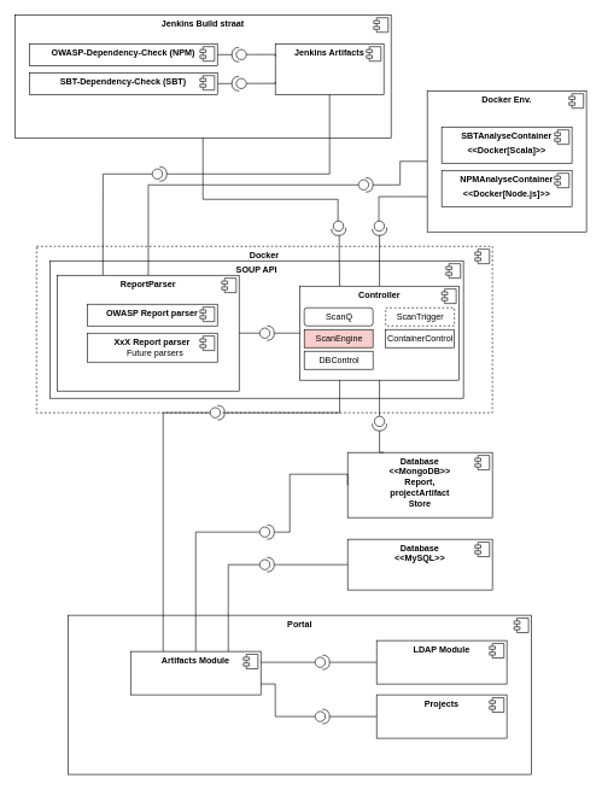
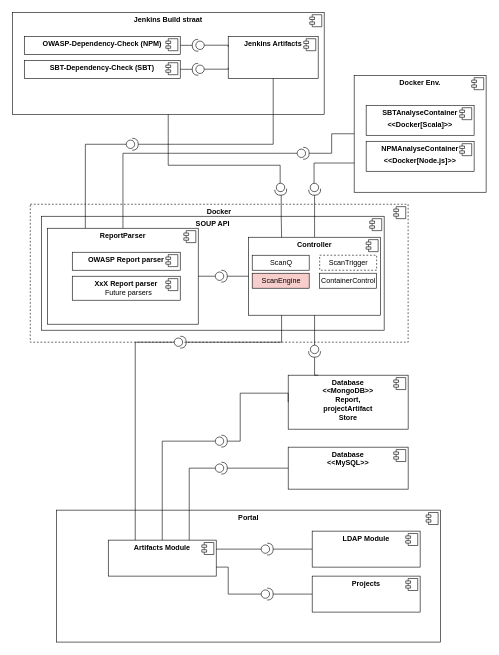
  <mxCell id="0" />
  <mxCell id="1" parent="0" />
  <mxCell id="2" value="&lt;p style=&quot;margin: 0px ; margin-top: 6px ; text-align: center&quot;&gt;&lt;b&gt;Docker&lt;/b&gt;&lt;/p&gt;" style="align=left;overflow=fill;html=1;dropTarget=0;dashed=1;" parent="1" vertex="1"><mxGeometry x="50" y="340" width="630" height="230" as="geometry" /></mxCell>
  <mxCell id="3" value="" style="shape=component;jettyWidth=8;jettyHeight=4;" parent="2" vertex="1"><mxGeometry x="1" width="20" height="20" relative="1" as="geometry"><mxPoint x="-24" y="4" as="offset" /></mxGeometry></mxCell>
  <mxCell id="4" value="&lt;p style=&quot;margin: 6px 0px 0px&quot;&gt;&lt;b&gt;Docker Env.&lt;/b&gt;&lt;/p&gt;" style="align=center;overflow=fill;html=1;dropTarget=0;verticalAlign=middle;" parent="1" vertex="1"><mxGeometry x="590" y="125" width="220" height="195" as="geometry" /></mxCell>
  <mxCell id="5" value="" style="shape=component;jettyWidth=8;jettyHeight=4;" parent="4" vertex="1"><mxGeometry x="1" width="20" height="20" relative="1" as="geometry"><mxPoint x="-24" y="4" as="offset" /></mxGeometry></mxCell>
  <mxCell id="6" value="&lt;p style=&quot;margin: 0px ; margin-top: 6px ; text-align: center&quot;&gt;&lt;b&gt;SOUP API&lt;/b&gt;&lt;/p&gt;" style="align=left;overflow=fill;html=1;dropTarget=0;" parent="1" vertex="1"><mxGeometry x="69" y="360" width="571" height="190" as="geometry" /></mxCell>
  <mxCell id="7" value="" style="shape=component;jettyWidth=8;jettyHeight=4;" parent="6" vertex="1"><mxGeometry x="1" width="20" height="20" relative="1" as="geometry"><mxPoint x="-24" y="4" as="offset" /></mxGeometry></mxCell>
  <mxCell id="8" value="&lt;p style=&quot;margin: 0px ; margin-top: 6px ; text-align: center&quot;&gt;&lt;b&gt;Portal&lt;/b&gt;&lt;/p&gt;" style="align=left;overflow=fill;html=1;dropTarget=0;" parent="1" vertex="1"><mxGeometry x="94" y="850" width="640" height="220" as="geometry" /></mxCell>
  <mxCell id="9" value="" style="shape=component;jettyWidth=8;jettyHeight=4;" parent="8" vertex="1"><mxGeometry x="1" width="20" height="20" relative="1" as="geometry"><mxPoint x="-24" y="4" as="offset" /></mxGeometry></mxCell>
  <mxCell id="10" value="&lt;p style=&quot;margin: 0px ; margin-top: 6px ; text-align: center&quot;&gt;&lt;b&gt;Jenkins Build straat&lt;/b&gt;&lt;/p&gt;" style="align=left;overflow=fill;html=1;dropTarget=0;" parent="1" vertex="1"><mxGeometry x="20" y="20" width="520" height="170" as="geometry" /></mxCell>
  <mxCell id="11" value="" style="shape=component;jettyWidth=8;jettyHeight=4;" parent="10" vertex="1"><mxGeometry x="1" width="20" height="20" relative="1" as="geometry"><mxPoint x="-24" y="4" as="offset" /></mxGeometry></mxCell>
  <mxCell id="12" style="edgeStyle=orthogonalEdgeStyle;rounded=0;orthogonalLoop=1;jettySize=auto;html=1;exitX=1;exitY=0.5;exitDx=0;exitDy=0;entryX=1;entryY=0.5;entryDx=0;entryDy=0;entryPerimeter=0;endArrow=none;endFill=0;" parent="1" source="13" target="21" edge="1"><mxGeometry relative="1" as="geometry" /></mxCell>
  <mxCell id="13" value="&lt;p style=&quot;margin: 0px ; margin-top: 6px ; text-align: center&quot;&gt;&lt;b&gt;OWASP-Dependency-Check (NPM)&lt;/b&gt;&lt;/p&gt;&lt;p style=&quot;margin: 0px ; margin-left: 8px&quot;&gt;&lt;br&gt;&lt;br&gt;&lt;/p&gt;" style="align=left;overflow=fill;html=1;dropTarget=0;" parent="1" vertex="1"><mxGeometry x="40" y="60" width="260" height="30" as="geometry" /></mxCell>
  <mxCell id="14" value="" style="shape=component;jettyWidth=8;jettyHeight=4;" parent="13" vertex="1"><mxGeometry x="1" width="20" height="20" relative="1" as="geometry"><mxPoint x="-24" y="4" as="offset" /></mxGeometry></mxCell>
  <mxCell id="15" style="edgeStyle=orthogonalEdgeStyle;rounded=0;orthogonalLoop=1;jettySize=auto;html=1;exitX=1;exitY=0.5;exitDx=0;exitDy=0;entryX=1;entryY=0.5;entryDx=0;entryDy=0;entryPerimeter=0;endArrow=none;endFill=0;" parent="1" source="16" target="23" edge="1"><mxGeometry relative="1" as="geometry" /></mxCell>
  <mxCell id="16" value="&lt;p style=&quot;margin: 0px ; margin-top: 6px ; text-align: center&quot;&gt;&lt;b&gt;SBT-Dependency-Check (SBT)&lt;/b&gt;&lt;/p&gt;&lt;p style=&quot;margin: 0px ; margin-left: 8px&quot;&gt;&lt;br&gt;&lt;br&gt;&lt;/p&gt;" style="align=left;overflow=fill;html=1;dropTarget=0;" parent="1" vertex="1"><mxGeometry x="40" y="100" width="260" height="30" as="geometry" /></mxCell>
  <mxCell id="17" value="" style="shape=component;jettyWidth=8;jettyHeight=4;" parent="16" vertex="1"><mxGeometry x="1" width="20" height="20" relative="1" as="geometry"><mxPoint x="-24" y="4" as="offset" /></mxGeometry></mxCell>
  <mxCell id="18" value="&lt;p style=&quot;margin: 6px 0px 0px&quot;&gt;&lt;b&gt;Jenkins Artifacts&lt;/b&gt;&lt;/p&gt;&lt;p style=&quot;margin: 6px 0px 0px&quot;&gt;&lt;br&gt;&lt;/p&gt;" style="align=center;overflow=fill;html=1;dropTarget=0;verticalAlign=middle;" parent="1" vertex="1"><mxGeometry x="380" y="60" width="150" height="70" as="geometry" /></mxCell>
  <mxCell id="19" value="" style="shape=component;jettyWidth=8;jettyHeight=4;" parent="18" vertex="1"><mxGeometry x="1" width="20" height="20" relative="1" as="geometry"><mxPoint x="-24" y="4" as="offset" /></mxGeometry></mxCell>
  <mxCell id="20" style="edgeStyle=orthogonalEdgeStyle;rounded=0;orthogonalLoop=1;jettySize=auto;html=1;exitX=0;exitY=0.5;exitDx=0;exitDy=0;exitPerimeter=0;entryX=0;entryY=0.25;entryDx=0;entryDy=0;endArrow=none;endFill=0;" parent="1" source="21" target="18" edge="1"><mxGeometry relative="1" as="geometry"><Array as="points"><mxPoint x="380" y="75" /></Array></mxGeometry></mxCell>
  <mxCell id="21" value="" style="shape=providedRequiredInterface;html=1;verticalLabelPosition=bottom;sketch=0;rotation=-181;" parent="1" vertex="1"><mxGeometry x="320" y="65" width="20" height="20" as="geometry" /></mxCell>
  <mxCell id="22" style="edgeStyle=orthogonalEdgeStyle;rounded=0;orthogonalLoop=1;jettySize=auto;html=1;exitX=0;exitY=0.5;exitDx=0;exitDy=0;exitPerimeter=0;endArrow=none;endFill=0;entryX=0;entryY=0.75;entryDx=0;entryDy=0;" parent="1" source="23" target="18" edge="1"><mxGeometry relative="1" as="geometry"><mxPoint x="370" y="80" as="targetPoint" /><Array as="points"><mxPoint x="380" y="115" /></Array></mxGeometry></mxCell>
  <mxCell id="23" value="" style="shape=providedRequiredInterface;html=1;verticalLabelPosition=bottom;sketch=0;rotation=-181;" parent="1" vertex="1"><mxGeometry x="320" y="105" width="20" height="20" as="geometry" /></mxCell>
  <mxCell id="24" style="edgeStyle=orthogonalEdgeStyle;rounded=0;orthogonalLoop=1;jettySize=auto;html=1;entryX=0.25;entryY=0;entryDx=0;entryDy=0;endArrow=none;endFill=0;exitX=0;exitY=0.5;exitDx=0;exitDy=0;exitPerimeter=0;" parent="1" source="26" target="27" edge="1"><mxGeometry relative="1" as="geometry"><mxPoint x="280" y="510" as="sourcePoint" /><Array as="points"><mxPoint x="142" y="240" /></Array></mxGeometry></mxCell>
  <mxCell id="25" style="edgeStyle=orthogonalEdgeStyle;rounded=0;orthogonalLoop=1;jettySize=auto;html=1;entryX=0.5;entryY=1;entryDx=0;entryDy=0;endArrow=none;endFill=0;exitX=1;exitY=0.5;exitDx=0;exitDy=0;exitPerimeter=0;" parent="1" source="26" target="18" edge="1"><mxGeometry relative="1" as="geometry"><mxPoint x="510" y="610" as="sourcePoint" /><Array as="points"><mxPoint x="455" y="240" /></Array></mxGeometry></mxCell>
  <mxCell id="26" value="" style="shape=providedRequiredInterface;html=1;verticalLabelPosition=bottom;sketch=0;rotation=0;" parent="1" vertex="1"><mxGeometry x="210" y="230" width="20" height="20" as="geometry" /></mxCell>
  <mxCell id="27" value="&lt;p style=&quot;margin: 0px ; margin-top: 6px ; text-align: center&quot;&gt;&lt;b&gt;ReportParser&lt;/b&gt;&lt;/p&gt;" style="align=left;overflow=fill;html=1;dropTarget=0;" parent="1" vertex="1"><mxGeometry x="79" y="380" width="251" height="160" as="geometry" /></mxCell>
  <mxCell id="28" value="" style="shape=component;jettyWidth=8;jettyHeight=4;" parent="27" vertex="1"><mxGeometry x="1" width="20" height="20" relative="1" as="geometry"><mxPoint x="-24" y="4" as="offset" /></mxGeometry></mxCell>
  <mxCell id="29" style="edgeStyle=orthogonalEdgeStyle;rounded=0;orthogonalLoop=1;jettySize=auto;html=1;exitX=0.5;exitY=0;exitDx=0;exitDy=0;endArrow=none;endFill=0;" parent="1" source="30" target="75" edge="1"><mxGeometry relative="1" as="geometry" /></mxCell>
  <mxCell id="30" value="&lt;p style=&quot;margin: 0px ; margin-top: 6px ; text-align: center&quot;&gt;&lt;b&gt;Controller&lt;/b&gt;&lt;/p&gt;&lt;p style=&quot;margin: 0px ; margin-top: 6px ; text-align: center&quot;&gt;&lt;br&gt;&lt;/p&gt;" style="align=left;overflow=fill;html=1;dropTarget=0;" parent="1" vertex="1"><mxGeometry x="414" y="395" width="220" height="130" as="geometry" /></mxCell>
  <mxCell id="31" value="" style="shape=component;jettyWidth=8;jettyHeight=4;" parent="30" vertex="1"><mxGeometry x="1" width="20" height="20" relative="1" as="geometry"><mxPoint x="-24" y="4" as="offset" /></mxGeometry></mxCell>
  <mxCell id="32" value="&lt;p style=&quot;margin: 0px ; margin-top: 6px ; text-align: center&quot;&gt;&lt;b&gt;Database&lt;br&gt;&amp;lt;&amp;lt;MongoDB&amp;gt;&amp;gt;&lt;br&gt;Report,&lt;br&gt;projectArtifact&lt;br&gt;Store&lt;/b&gt;&lt;/p&gt;" style="align=left;overflow=fill;html=1;dropTarget=0;" parent="1" vertex="1"><mxGeometry x="480" y="625" width="200" height="90" as="geometry" /></mxCell>
  <mxCell id="33" value="" style="shape=component;jettyWidth=8;jettyHeight=4;" parent="32" vertex="1"><mxGeometry x="1" width="20" height="20" relative="1" as="geometry"><mxPoint x="-24" y="4" as="offset" /></mxGeometry></mxCell>
  <mxCell id="34" value="&lt;p style=&quot;margin: 0px ; margin-top: 6px ; text-align: center&quot;&gt;&lt;b&gt;Database&lt;br&gt;&amp;lt;&amp;lt;MySQL&amp;gt;&amp;gt;&lt;/b&gt;&lt;/p&gt;" style="align=left;overflow=fill;html=1;dropTarget=0;" parent="1" vertex="1"><mxGeometry x="480" y="745" width="200" height="70" as="geometry" /></mxCell>
  <mxCell id="35" value="" style="shape=component;jettyWidth=8;jettyHeight=4;" parent="34" vertex="1"><mxGeometry x="1" width="20" height="20" relative="1" as="geometry"><mxPoint x="-24" y="4" as="offset" /></mxGeometry></mxCell>
  <mxCell id="36" value="&lt;p style=&quot;margin: 0px ; margin-top: 6px ; text-align: center&quot;&gt;&lt;b&gt;Artifacts Module&lt;br&gt;&lt;/b&gt;&lt;/p&gt;" style="align=left;overflow=fill;html=1;dropTarget=0;" parent="1" vertex="1"><mxGeometry x="180" y="900" width="180" height="60" as="geometry" /></mxCell>
  <mxCell id="37" value="" style="shape=component;jettyWidth=8;jettyHeight=4;" parent="36" vertex="1"><mxGeometry x="1" width="20" height="20" relative="1" as="geometry"><mxPoint x="-24" y="4" as="offset" /></mxGeometry></mxCell>
  <mxCell id="38" value="&lt;p style=&quot;margin: 0px ; margin-top: 6px ; text-align: center&quot;&gt;&lt;b&gt;OWASP Report parser&lt;/b&gt;&lt;/p&gt;&lt;p style=&quot;margin: 0px ; margin-left: 8px&quot;&gt;&lt;br&gt;&lt;/p&gt;" style="align=left;overflow=fill;html=1;dropTarget=0;" parent="1" vertex="1"><mxGeometry x="120" y="420" width="180" height="30" as="geometry" /></mxCell>
  <mxCell id="39" value="" style="shape=component;jettyWidth=8;jettyHeight=4;" parent="38" vertex="1"><mxGeometry x="1" width="20" height="20" relative="1" as="geometry"><mxPoint x="-24" y="4" as="offset" /></mxGeometry></mxCell>
  <mxCell id="40" value="&lt;p style=&quot;margin: 0px ; margin-top: 6px ; text-align: center&quot;&gt;&lt;b&gt;XxX Report parser&lt;/b&gt;&lt;/p&gt;&lt;p style=&quot;text-align: center ; margin: 0px 0px 0px 8px&quot;&gt;Future parsers&lt;/p&gt;" style="align=left;overflow=fill;html=1;dropTarget=0;" parent="1" vertex="1"><mxGeometry x="120" y="460" width="180" height="40" as="geometry" /></mxCell>
  <mxCell id="41" value="" style="shape=component;jettyWidth=8;jettyHeight=4;" parent="40" vertex="1"><mxGeometry x="1" width="20" height="20" relative="1" as="geometry"><mxPoint x="-24" y="4" as="offset" /></mxGeometry></mxCell>
  <mxCell id="42" style="edgeStyle=orthogonalEdgeStyle;rounded=0;orthogonalLoop=1;jettySize=auto;html=1;exitX=1;exitY=0.5;exitDx=0;exitDy=0;exitPerimeter=0;entryX=0.25;entryY=0;entryDx=0;entryDy=0;endArrow=none;endFill=0;" parent="1" source="44" target="32" edge="1"><mxGeometry relative="1" as="geometry"><Array as="points"><mxPoint x="524" y="625" /></Array></mxGeometry></mxCell>
  <mxCell id="43" style="edgeStyle=orthogonalEdgeStyle;rounded=0;orthogonalLoop=1;jettySize=auto;html=1;exitX=0;exitY=0.5;exitDx=0;exitDy=0;exitPerimeter=0;entryX=0.5;entryY=1;entryDx=0;entryDy=0;endArrow=none;endFill=0;" parent="1" source="44" target="30" edge="1"><mxGeometry relative="1" as="geometry" /></mxCell>
  <mxCell id="44" value="" style="shape=providedRequiredInterface;html=1;verticalLabelPosition=bottom;sketch=0;rotation=90;" parent="1" vertex="1"><mxGeometry x="514" y="575" width="20" height="20" as="geometry" /></mxCell>
  <mxCell id="45" style="edgeStyle=orthogonalEdgeStyle;rounded=0;orthogonalLoop=1;jettySize=auto;html=1;exitX=1;exitY=0.5;exitDx=0;exitDy=0;exitPerimeter=0;entryX=0;entryY=0.5;entryDx=0;entryDy=0;endArrow=none;endFill=0;" parent="1" source="47" target="30" edge="1"><mxGeometry relative="1" as="geometry" /></mxCell>
  <mxCell id="46" style="edgeStyle=orthogonalEdgeStyle;rounded=0;orthogonalLoop=1;jettySize=auto;html=1;exitX=0;exitY=0.5;exitDx=0;exitDy=0;exitPerimeter=0;entryX=1;entryY=0.5;entryDx=0;entryDy=0;endArrow=none;endFill=0;" parent="1" source="47" target="27" edge="1"><mxGeometry relative="1" as="geometry" /></mxCell>
  <mxCell id="47" value="" style="shape=providedRequiredInterface;html=1;verticalLabelPosition=bottom;sketch=0;rotation=0;" parent="1" vertex="1"><mxGeometry x="358.5" y="450" width="20" height="20" as="geometry" /></mxCell>
  <mxCell id="48" style="edgeStyle=orthogonalEdgeStyle;rounded=0;orthogonalLoop=1;jettySize=auto;html=1;exitX=1;exitY=0.5;exitDx=0;exitDy=0;exitPerimeter=0;entryX=0.25;entryY=1;entryDx=0;entryDy=0;endArrow=none;endFill=0;" parent="1" source="50" target="30" edge="1"><mxGeometry relative="1" as="geometry" /></mxCell>
  <mxCell id="49" style="edgeStyle=orthogonalEdgeStyle;rounded=0;orthogonalLoop=1;jettySize=auto;html=1;exitX=0;exitY=0.5;exitDx=0;exitDy=0;exitPerimeter=0;entryX=0.25;entryY=0;entryDx=0;entryDy=0;endArrow=none;endFill=0;" parent="1" source="50" target="36" edge="1"><mxGeometry relative="1" as="geometry" /></mxCell>
  <mxCell id="50" value="" style="shape=providedRequiredInterface;html=1;verticalLabelPosition=bottom;sketch=0;rotation=0;" parent="1" vertex="1"><mxGeometry x="290" y="560" width="20" height="20" as="geometry" /></mxCell>
  <mxCell id="51" value="&lt;p style=&quot;margin: 0px ; margin-top: 6px ; text-align: center&quot;&gt;&lt;b&gt;LDAP Module&lt;br&gt;&lt;br&gt;&lt;/b&gt;&lt;/p&gt;" style="align=left;overflow=fill;html=1;dropTarget=0;" parent="1" vertex="1"><mxGeometry x="520" y="885" width="180" height="60" as="geometry" /></mxCell>
  <mxCell id="52" value="" style="shape=component;jettyWidth=8;jettyHeight=4;" parent="51" vertex="1"><mxGeometry x="1" width="20" height="20" relative="1" as="geometry"><mxPoint x="-24" y="4" as="offset" /></mxGeometry></mxCell>
  <mxCell id="53" value="&lt;p style=&quot;margin: 0px ; margin-top: 6px ; text-align: center&quot;&gt;&lt;b&gt;Projects&lt;br&gt;&lt;/b&gt;&lt;/p&gt;" style="align=left;overflow=fill;html=1;dropTarget=0;" parent="1" vertex="1"><mxGeometry x="520" y="960" width="180" height="60" as="geometry" /></mxCell>
  <mxCell id="54" value="" style="shape=component;jettyWidth=8;jettyHeight=4;" parent="53" vertex="1"><mxGeometry x="1" width="20" height="20" relative="1" as="geometry"><mxPoint x="-24" y="4" as="offset" /></mxGeometry></mxCell>
  <mxCell id="55" style="edgeStyle=orthogonalEdgeStyle;rounded=0;orthogonalLoop=1;jettySize=auto;html=1;exitX=1;exitY=0.5;exitDx=0;exitDy=0;exitPerimeter=0;entryX=0;entryY=0.5;entryDx=0;entryDy=0;endArrow=none;endFill=0;" parent="1" source="57" target="51" edge="1"><mxGeometry relative="1" as="geometry" /></mxCell>
  <mxCell id="56" style="edgeStyle=orthogonalEdgeStyle;rounded=0;orthogonalLoop=1;jettySize=auto;html=1;exitX=0;exitY=0.5;exitDx=0;exitDy=0;exitPerimeter=0;entryX=1;entryY=0.25;entryDx=0;entryDy=0;endArrow=none;endFill=0;" parent="1" source="57" target="36" edge="1"><mxGeometry relative="1" as="geometry" /></mxCell>
  <mxCell id="57" value="" style="shape=providedRequiredInterface;html=1;verticalLabelPosition=bottom;sketch=0;rotation=0;" parent="1" vertex="1"><mxGeometry x="435" y="905" width="20" height="20" as="geometry" /></mxCell>
  <mxCell id="58" style="edgeStyle=orthogonalEdgeStyle;rounded=0;orthogonalLoop=1;jettySize=auto;html=1;exitX=1;exitY=0.5;exitDx=0;exitDy=0;exitPerimeter=0;entryX=0;entryY=0.5;entryDx=0;entryDy=0;endArrow=none;endFill=0;" parent="1" source="60" target="53" edge="1"><mxGeometry relative="1" as="geometry" /></mxCell>
  <mxCell id="59" style="edgeStyle=orthogonalEdgeStyle;rounded=0;orthogonalLoop=1;jettySize=auto;html=1;exitX=0;exitY=0.5;exitDx=0;exitDy=0;exitPerimeter=0;entryX=1;entryY=0.75;entryDx=0;entryDy=0;endArrow=none;endFill=0;" parent="1" source="60" target="36" edge="1"><mxGeometry relative="1" as="geometry"><Array as="points"><mxPoint x="380" y="990" /><mxPoint x="380" y="945" /></Array></mxGeometry></mxCell>
  <mxCell id="60" value="" style="shape=providedRequiredInterface;html=1;verticalLabelPosition=bottom;sketch=0;rotation=0;" parent="1" vertex="1"><mxGeometry x="435" y="980" width="20" height="20" as="geometry" /></mxCell>
  <mxCell id="61" style="edgeStyle=orthogonalEdgeStyle;rounded=0;orthogonalLoop=1;jettySize=auto;html=1;exitX=1;exitY=0.5;exitDx=0;exitDy=0;exitPerimeter=0;entryX=0;entryY=0.5;entryDx=0;entryDy=0;endArrow=none;endFill=0;" parent="1" source="63" target="32" edge="1"><mxGeometry relative="1" as="geometry"><Array as="points"><mxPoint x="400" y="735" /><mxPoint x="400" y="655" /></Array></mxGeometry></mxCell>
  <mxCell id="62" style="edgeStyle=orthogonalEdgeStyle;rounded=0;orthogonalLoop=1;jettySize=auto;html=1;exitX=0;exitY=0.5;exitDx=0;exitDy=0;exitPerimeter=0;entryX=0.5;entryY=0;entryDx=0;entryDy=0;endArrow=none;endFill=0;" parent="1" source="63" target="36" edge="1"><mxGeometry relative="1" as="geometry"><Array as="points"><mxPoint x="270" y="735" /></Array></mxGeometry></mxCell>
  <mxCell id="63" value="" style="shape=providedRequiredInterface;html=1;verticalLabelPosition=bottom;sketch=0;rotation=0;" parent="1" vertex="1"><mxGeometry x="358.5" y="725" width="20" height="20" as="geometry" /></mxCell>
  <mxCell id="64" style="edgeStyle=orthogonalEdgeStyle;rounded=0;orthogonalLoop=1;jettySize=auto;html=1;exitX=1;exitY=0.5;exitDx=0;exitDy=0;exitPerimeter=0;entryX=0;entryY=0.5;entryDx=0;entryDy=0;endArrow=none;endFill=0;" parent="1" source="66" target="34" edge="1"><mxGeometry relative="1" as="geometry" /></mxCell>
  <mxCell id="65" style="edgeStyle=orthogonalEdgeStyle;rounded=0;orthogonalLoop=1;jettySize=auto;html=1;exitX=0;exitY=0.5;exitDx=0;exitDy=0;exitPerimeter=0;entryX=0.75;entryY=0;entryDx=0;entryDy=0;endArrow=none;endFill=0;" parent="1" source="66" target="36" edge="1"><mxGeometry relative="1" as="geometry" /></mxCell>
  <mxCell id="66" value="" style="shape=providedRequiredInterface;html=1;verticalLabelPosition=bottom;sketch=0;rotation=0;" parent="1" vertex="1"><mxGeometry x="358.5" y="770" width="20" height="20" as="geometry" /></mxCell>
  <mxCell id="67" value="&lt;p style=&quot;margin: 0px ; margin-top: 6px ; text-align: center&quot;&gt;&lt;b&gt;SBTAnalyseContainer&lt;/b&gt;&lt;/p&gt;&lt;p style=&quot;margin: 0px ; margin-top: 6px ; text-align: center&quot;&gt;&lt;b&gt;&amp;lt;&amp;lt;Docker[Scala]&amp;gt;&amp;gt;&lt;/b&gt;&lt;/p&gt;" style="align=left;overflow=fill;html=1;dropTarget=0;" parent="1" vertex="1"><mxGeometry x="610" y="175" width="180" height="50" as="geometry" /></mxCell>
  <mxCell id="68" value="" style="shape=component;jettyWidth=8;jettyHeight=4;" parent="67" vertex="1"><mxGeometry x="1" width="20" height="20" relative="1" as="geometry"><mxPoint x="-24" y="4" as="offset" /></mxGeometry></mxCell>
  <mxCell id="69" value="&lt;p style=&quot;margin: 0px ; margin-top: 6px ; text-align: center&quot;&gt;&lt;b&gt;NPMAnalyseContainer&lt;/b&gt;&lt;/p&gt;&lt;p style=&quot;margin: 0px ; margin-top: 6px ; text-align: center&quot;&gt;&lt;b&gt;&amp;lt;&amp;lt;Docker[Node.js]&amp;gt;&amp;gt;&lt;/b&gt;&lt;/p&gt;" style="align=left;overflow=fill;html=1;dropTarget=0;" parent="1" vertex="1"><mxGeometry x="610" y="235" width="180" height="50" as="geometry" /></mxCell>
  <mxCell id="70" value="" style="shape=component;jettyWidth=8;jettyHeight=4;" parent="69" vertex="1"><mxGeometry x="1" width="20" height="20" relative="1" as="geometry"><mxPoint x="-24" y="4" as="offset" /></mxGeometry></mxCell>
  <mxCell id="71" style="edgeStyle=orthogonalEdgeStyle;rounded=0;orthogonalLoop=1;jettySize=auto;html=1;exitX=1;exitY=0.5;exitDx=0;exitDy=0;exitPerimeter=0;entryX=0;entryY=0.5;entryDx=0;entryDy=0;endArrow=none;endFill=0;" parent="1" source="73" target="4" edge="1"><mxGeometry relative="1" as="geometry" /></mxCell>
  <mxCell id="72" style="edgeStyle=orthogonalEdgeStyle;rounded=0;orthogonalLoop=1;jettySize=auto;html=1;exitX=0;exitY=0.5;exitDx=0;exitDy=0;exitPerimeter=0;entryX=0.5;entryY=0;entryDx=0;entryDy=0;endArrow=none;endFill=0;" parent="1" source="73" target="27" edge="1"><mxGeometry relative="1" as="geometry" /></mxCell>
  <mxCell id="73" value="" style="shape=providedRequiredInterface;html=1;verticalLabelPosition=bottom;sketch=0;rotation=0;" parent="1" vertex="1"><mxGeometry x="495" y="245" width="20" height="20" as="geometry" /></mxCell>
  <mxCell id="74" style="edgeStyle=orthogonalEdgeStyle;rounded=0;orthogonalLoop=1;jettySize=auto;html=1;exitX=0;exitY=0.5;exitDx=0;exitDy=0;exitPerimeter=0;entryX=0;entryY=0.75;entryDx=0;entryDy=0;endArrow=none;endFill=0;" parent="1" source="75" target="4" edge="1"><mxGeometry relative="1" as="geometry"><Array as="points"><mxPoint x="523" y="271" /><mxPoint x="590" y="271" /></Array></mxGeometry></mxCell>
  <mxCell id="75" value="" style="shape=providedRequiredInterface;html=1;verticalLabelPosition=bottom;sketch=0;rotation=85;" parent="1" vertex="1"><mxGeometry x="514" y="305" width="20" height="20" as="geometry" /></mxCell>
  <mxCell id="76" style="edgeStyle=orthogonalEdgeStyle;rounded=0;orthogonalLoop=1;jettySize=auto;html=1;exitX=1;exitY=0.5;exitDx=0;exitDy=0;exitPerimeter=0;entryX=0.25;entryY=0;entryDx=0;entryDy=0;endArrow=none;endFill=0;" parent="1" source="78" target="30" edge="1"><mxGeometry relative="1" as="geometry" /></mxCell>
  <mxCell id="77" style="edgeStyle=orthogonalEdgeStyle;rounded=0;orthogonalLoop=1;jettySize=auto;html=1;exitX=0;exitY=0.5;exitDx=0;exitDy=0;exitPerimeter=0;endArrow=none;endFill=0;entryX=0.5;entryY=1;entryDx=0;entryDy=0;" parent="1" source="78" target="10" edge="1"><mxGeometry relative="1" as="geometry"><mxPoint x="370" y="220" as="targetPoint" /><Array as="points"><mxPoint x="467" y="275" /><mxPoint x="280" y="275" /></Array></mxGeometry></mxCell>
  <mxCell id="78" value="" style="shape=providedRequiredInterface;html=1;verticalLabelPosition=bottom;sketch=0;rotation=85;" parent="1" vertex="1"><mxGeometry x="457.5" y="305" width="20" height="20" as="geometry" /></mxCell>
- <mxCell id="79" value="ScanQ" style="html=1;rounded=1;" parent="1" vertex="1"><mxGeometry x="420" y="425" width="95" height="25" as="geometry" /></mxCell>
+ <mxCell id="79" value="ScanQ" style="html=1;" parent="1" vertex="1"><mxGeometry x="420" y="425" width="95" height="25" as="geometry" /></mxCell>
  <mxCell id="80" value="ScanTrigger" style="html=1;dashed=1;" parent="1" vertex="1"><mxGeometry x="532.5" y="425" width="95" height="25" as="geometry" /></mxCell>
  <mxCell id="81" value="ContainerControl" style="html=1;" parent="1" vertex="1"><mxGeometry x="532.5" y="455" width="95" height="25" as="geometry" /></mxCell>
  <mxCell id="82" value="ScanEngine" style="html=1;fillColor=#f8cecc;" parent="1" vertex="1"><mxGeometry x="420" y="455" width="95" height="25" as="geometry" /></mxCell>
- <mxCell id="83" value="DBControl" style="html=1;" parent="1" vertex="1"><mxGeometry x="420" y="485" width="95" height="25" as="geometry" /></mxCell>
